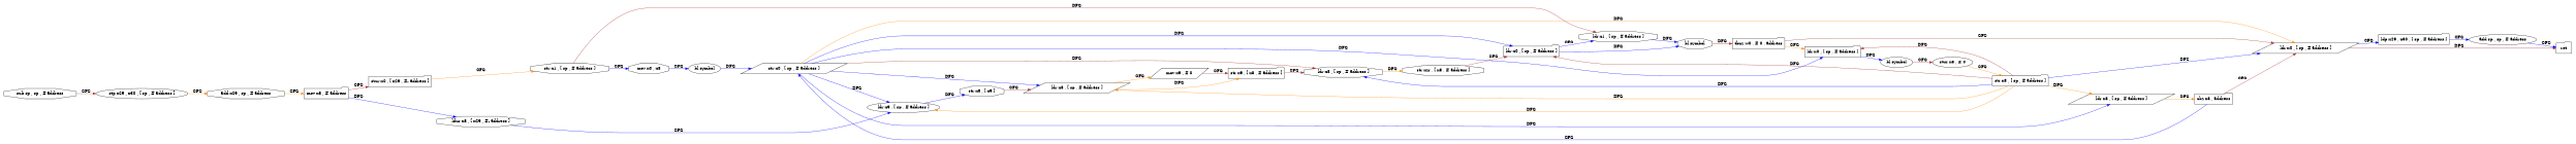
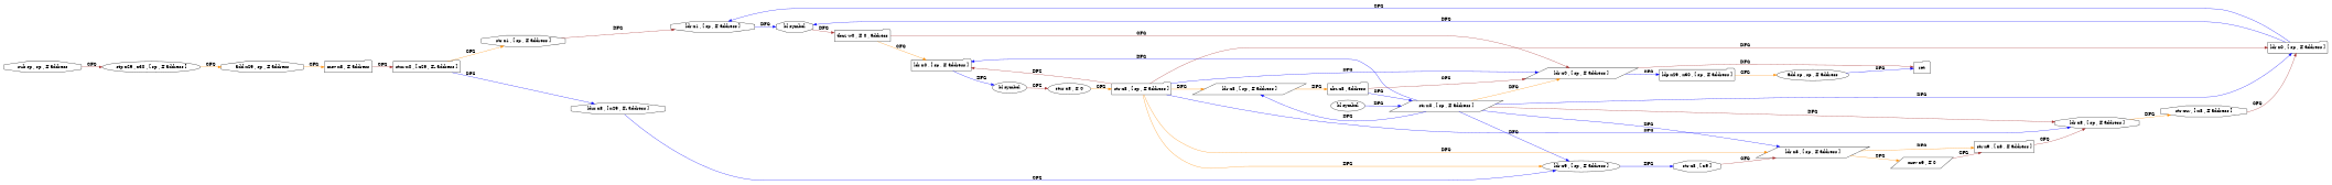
  digraph {
    rankdir=LR
    node [shape=octagon]
    edge [color=blue]
    n1 [label="sub sp , sp , # address"]
    n2 [label="stp x29 , x30 , [ sp , # address ]" shape=ellipse]
    n3 [label="add x29 , sp , # address"]
    n4 [label="mov x8 , # address" shape=folder]
    n5 [label="stur x0 , [ x29 , #- address ]" shape=folder]
    n6 [label="str x1 , [ sp , # address ]"]
    n7 [label="ldur x8 , [ x29 , #- address ]"]
-   n8 [label="mov x0 , x8"]
    n9 [label="ldr x1 , [ sp , # address ]"]
    n10 [label="ldr x9 , [ sp , # address ]" shape=ellipse]
    n11 [label="bl symbol" shape=ellipse]
    n12 [label="bl symbol"]
    n13 [label="str x0 , [ sp , # address ]" shape=parallelogram]
    n14 [label="ldr x8 , [ sp , # address ]" shape=parallelogram]
    n15 [label="ldr x0 , [ sp , # address ]" shape=parallelogram]
    n16 [label="ldr x8 , [ sp , # address ]" shape=parallelogram]
    n17 [label="ldr x8 , [ sp , # address ]"]
    n18 [label="ldr x0 , [ sp , # address ]" shape=folder]
    n19 [label="ldr x0 , [ sp , # address ]" shape=folder]
    n20 [label="cbz x8 , address" shape=folder]
    n21 [label="ldp x29 , x30 , [ sp , # address ]" shape=folder]
    n22 [label=ret shape=folder]
    n23 [label="str x8 , [ x9 ]"]
    n24 [label="mov x9 , # 0" shape=parallelogram]
    n25 [label="str x9 , [ x8 , # address ]" shape=folder]
    n26 [label="str xzr , [ x8 , # address ]"]
    n27 [label="bl symbol" shape=ellipse]
    n28 [label="add sp , sp , # address" shape=ellipse]
    n29 [label="tbnz w0 , # 0 , address" shape=folder]
    n30 [label="stur x8 , # 0" shape=ellipse]
    n31 [label="str x8 , [ sp , # address ]" shape=folder]
    n1 -> n2 [color=brown label=CFG]
    n2 -> n3 [color=darkorange label=CFG]
    n3 -> n4 [color=darkorange label=CFG]
    n4 -> n5 [color=brown label=CFG]
    n5 -> n6 [color=darkorange label=CFG]
-   n4 -> n7 [label=DFG]
-   n6 -> n8 [label=CFG]
+   n5 -> n7 [label=DFG]
    n6 -> n9 [color=brown label=DFG]
    n7 -> n10 [label=CFG]
-   n8 -> n11 [label=CFG]
    n9 -> n12 [label=DFG]
    n10 -> n23 [label=DFG]
    n11 -> n13 [label=DFG]
    n12 -> n29 [color=brown label=DFG]
    n13 -> n10 [label=DFG]
    n13 -> n14 [label=DFG]
    n13 -> n15 [color=darkorange label=DFG]
    n13 -> n16 [label=DFG]
    n13 -> n17 [color=brown label=DFG]
    n13 -> n18 [label=DFG]
    n13 -> n19 [label=DFG]
    n14 -> n20 [color=darkorange label=DFG]
    n15 -> n21 [label=CFG]
    n15 -> n22 [color=brown label=DFG]
    n16 -> n24 [color=darkorange label=CFG]
    n16 -> n25 [color=darkorange label=DFG]
    n17 -> n26 [color=darkorange label=DFG]
    n18 -> n9 [label=CFG]
    n18 -> n12 [label=DFG]
    n19 -> n27 [label=DFG]
    n20 -> n13 [label=CFG]
    n20 -> n15 [color=brown label=CFG]
-   n21 -> n28 [label=CFG]
+   n21 -> n28 [color=darkorange label=CFG]
    n23 -> n16 [color=brown label=CFG]
    n24 -> n25 [color=brown label=CFG]
    n25 -> n17 [color=brown label=CFG]
    n26 -> n18 [color=brown label=CFG]
    n27 -> n30 [color=brown label=CFG]
    n28 -> n22 [label=CFG]
    n29 -> n15 [color=brown label=CFG]
    n29 -> n19 [color=darkorange label=CFG]
    n30 -> n31 [color=darkorange label=CFG]
    n31 -> n10 [color=darkorange label=DFG]
    n31 -> n14 [color=darkorange label=DFG]
    n31 -> n15 [label=DFG]
    n31 -> n16 [color=darkorange label=DFG]
    n31 -> n17 [label=DFG]
    n31 -> n18 [color=brown label=DFG]
    n31 -> n19 [color=brown label=DFG]
  }
